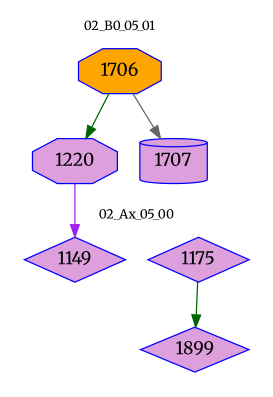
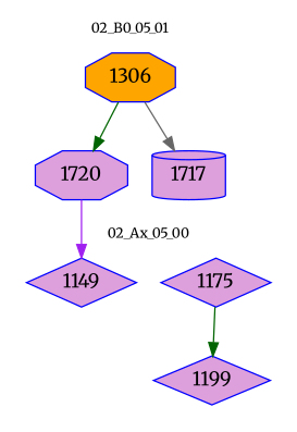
  digraph {
    fontname=Merriweather
    node [color=blue fillcolor=plum fontname=Merriweather shape=diamond style=filled]
    edge [color=darkgreen fontname=Merriweather]
    n1 [label=1175]
    n2 [label=1149]
-   n3 [label=1899]
-   n4 [fillcolor=orange label=1706 shape=octagon]
-   n5 [label=1220 shape=octagon]
-   n6 [label=1707 shape=cylinder]
+   n3 [label=1199]
+   n4 [fillcolor=orange label=1306 shape=octagon]
+   n5 [label=1720 shape=octagon]
+   n6 [label=1717 shape=cylinder]
    subgraph cluster_1 {
      color=white
      fontsize=10
      label="02_Ax_05_00"
      n1
      n2
      n3
    }
    subgraph cluster_2 {
      color=white
      fontsize=10
      label="02_B0_05_01"
      n4
      n5
      n6
    }
    n1 -> n3
    n4 -> n5
    n4 -> n6 [color=gray40]
    n5 -> n2 [color=purple]
  }
